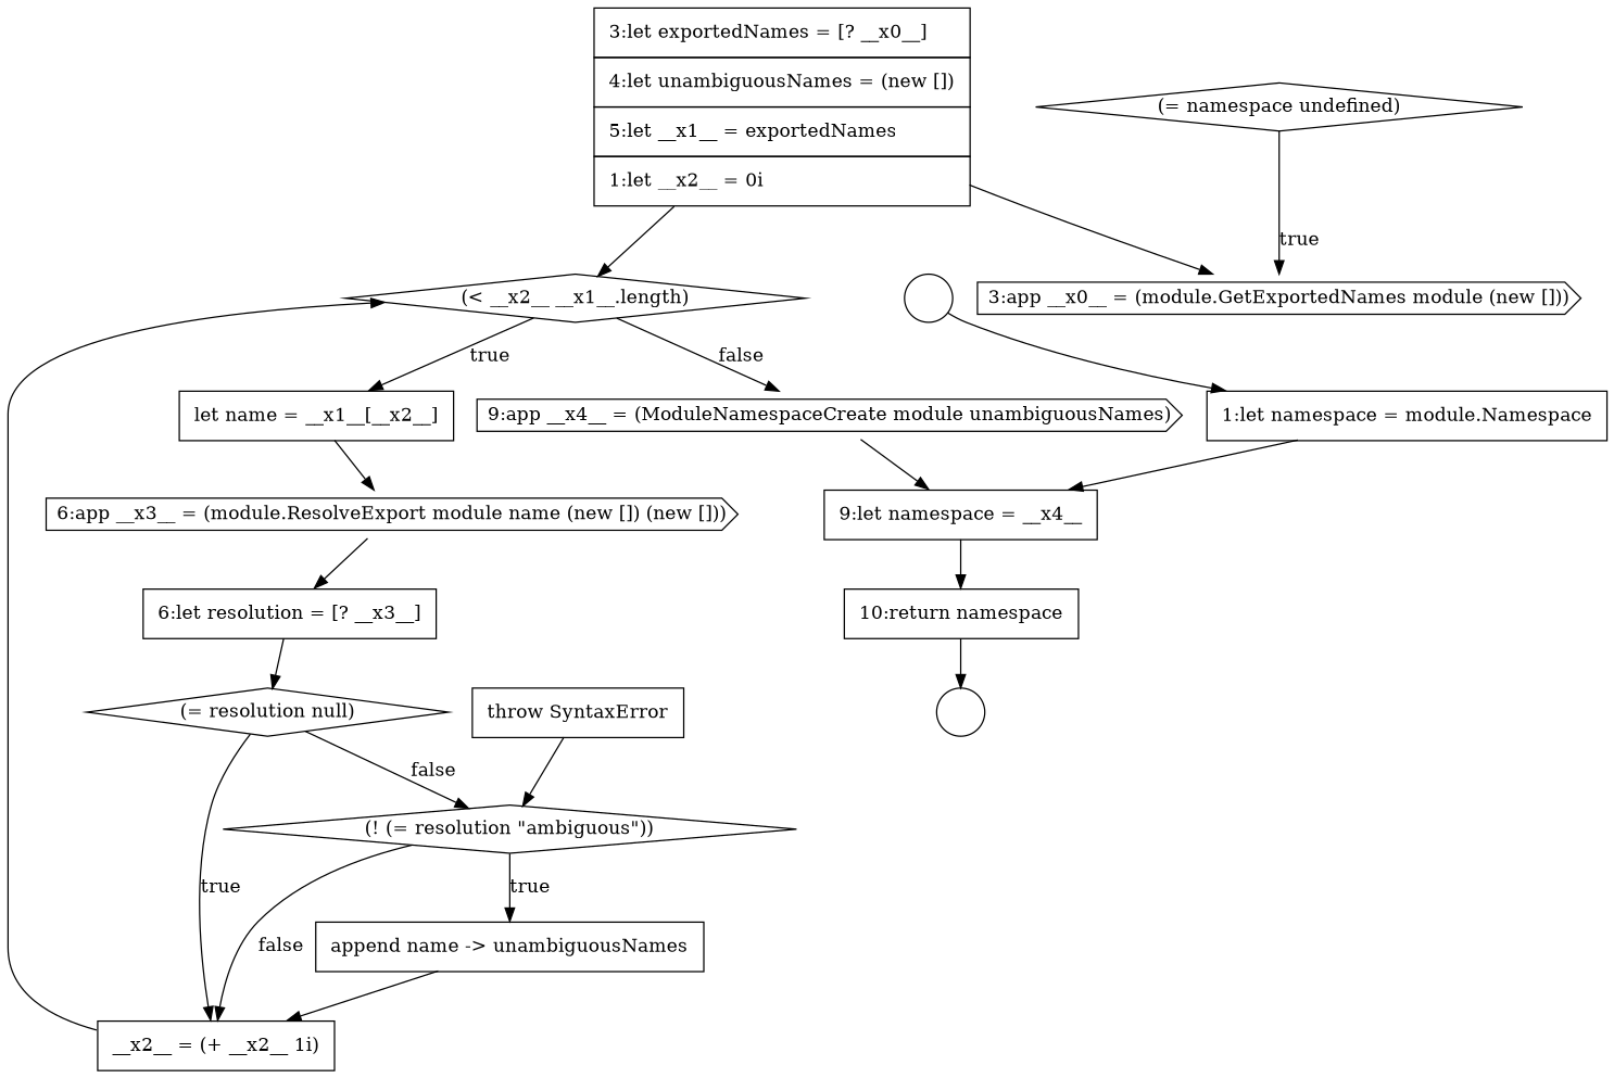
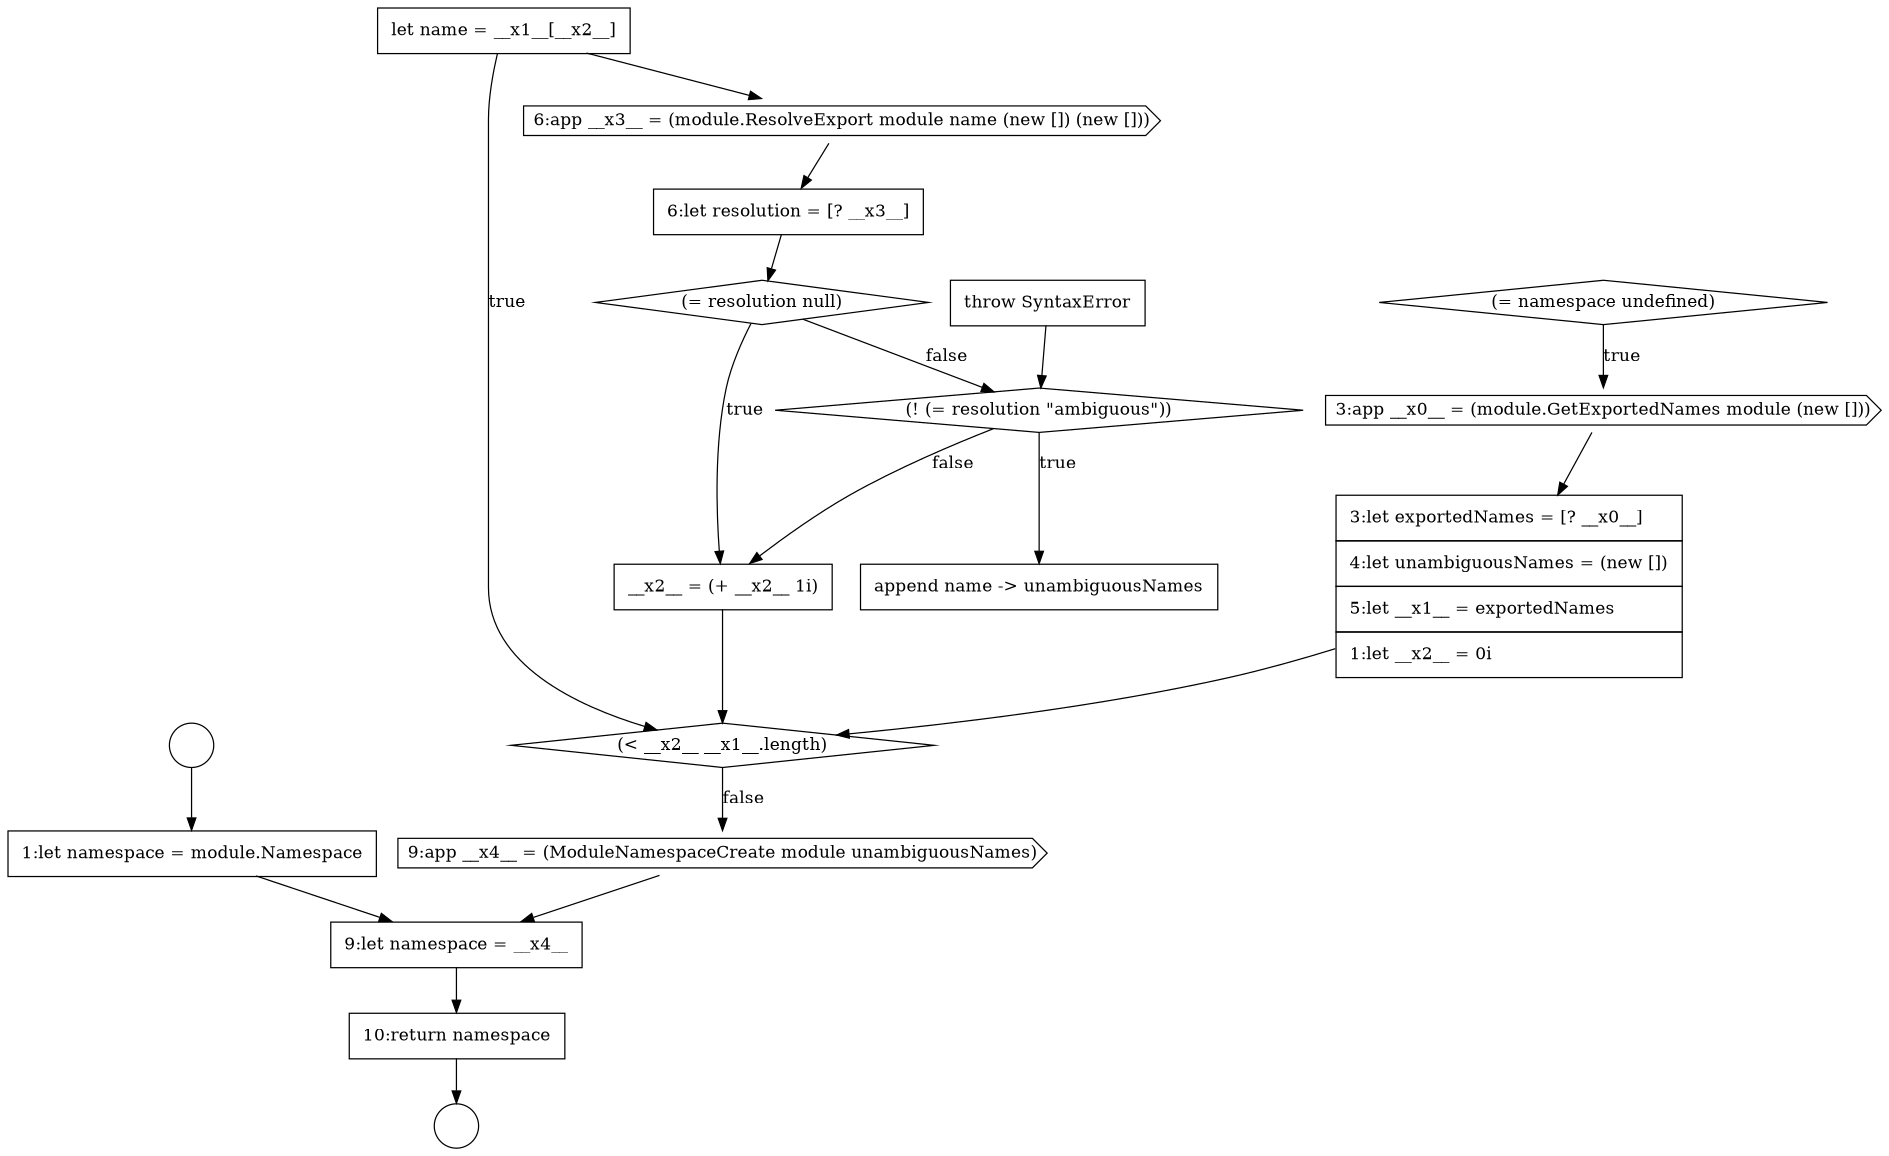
  digraph {
    node [color=black fillcolor=white shape=none style=filled]
    edge [color=black]
    n1 [label=<<font color="black">     <table border="0" cellborder="1" cellspacing="0" cellpadding="10">       <tr><td align="left">3:let exportedNames = [? __x0__]</td></tr>       <tr><td align="left">4:let unambiguousNames = (new [])</td></tr>       <tr><td align="left">5:let __x1__ = exportedNames</td></tr>       <tr><td align="left">1:let __x2__ = 0i</td></tr>     </table>   </font>> margin=0]
    n2 [label=<<font color="black">(&lt; __x2__ __x1__.length)</font>> shape=diamond]
    n3 [label=<<font color="black">9:app __x4__ = (ModuleNamespaceCreate module unambiguousNames)</font>> shape=cds]
    n4 [label=<<font color="black">     <table border="0" cellborder="1" cellspacing="0" cellpadding="10">       <tr><td align="left">let name = __x1__[__x2__]</td></tr>     </table>   </font>> margin=0]
    n5 [label=<<font color="black">     <table border="0" cellborder="1" cellspacing="0" cellpadding="10">       <tr><td align="left">9:let namespace = __x4__</td></tr>     </table>   </font>> margin=0]
    n6 [label=<<font color="black">     <table border="0" cellborder="1" cellspacing="0" cellpadding="10">       <tr><td align="left">10:return namespace</td></tr>     </table>   </font>> margin=0]
    n7 [label=<<font color="black">     <table border="0" cellborder="1" cellspacing="0" cellpadding="10">       <tr><td align="left">6:let resolution = [? __x3__]</td></tr>     </table>   </font>> margin=0]
    n8 [label=<<font color="black">(= resolution null)</font>> shape=diamond]
    n9 [label=<<font color="black">(! (= resolution &quot;ambiguous&quot;))</font>> shape=diamond]
    n10 [label=<<font color="black">     <table border="0" cellborder="1" cellspacing="0" cellpadding="10">       <tr><td align="left">__x2__ = (+ __x2__ 1i)</td></tr>     </table>   </font>> margin=0]
    n11 [label=<<font color="black">     <table border="0" cellborder="1" cellspacing="0" cellpadding="10">       <tr><td align="left">throw SyntaxError</td></tr>     </table>   </font>> margin=0]
    n12 [label=<<font color="black">     <table border="0" cellborder="1" cellspacing="0" cellpadding="10">       <tr><td align="left">append name -&gt; unambiguousNames</td></tr>     </table>   </font>> margin=0]
    n13 [label=" " shape=circle]
    n14 [label=<<font color="black">     <table border="0" cellborder="1" cellspacing="0" cellpadding="10">       <tr><td align="left">1:let namespace = module.Namespace</td></tr>     </table>   </font>> margin=0]
    n15 [label=<<font color="black">(= namespace undefined)</font>> shape=diamond]
    n16 [label=<<font color="black">3:app __x0__ = (module.GetExportedNames module (new []))</font>> shape=cds]
    n17 [label=<<font color="black">6:app __x3__ = (module.ResolveExport module name (new []) (new []))</font>> shape=cds]
    n18 [label=" " shape=circle]
    n1 -> n2
    n2 -> n3 [label=<<font color="black">false</font>>]
-   n2 -> n4 [label=<<font color="black">true</font>>]
+   n4 -> n2 [label=<<font color="black">true</font>>]
    n3 -> n5
    n4 -> n17
    n5 -> n6
    n6 -> n13
    n7 -> n8
    n8 -> n9 [label=<<font color="black">false</font>>]
    n8 -> n10 [label=<<font color="black">true</font>>]
    n9 -> n10 [label=<<font color="black">false</font>>]
    n9 -> n12 [label=<<font color="black">true</font>>]
    n10 -> n2
    n11 -> n9
-   n12 -> n10
    n14 -> n5
    n15 -> n16 [label=<<font color="black">true</font>>]
-   n1 -> n16
+   n16 -> n1
    n17 -> n7
    n18 -> n14
  }
